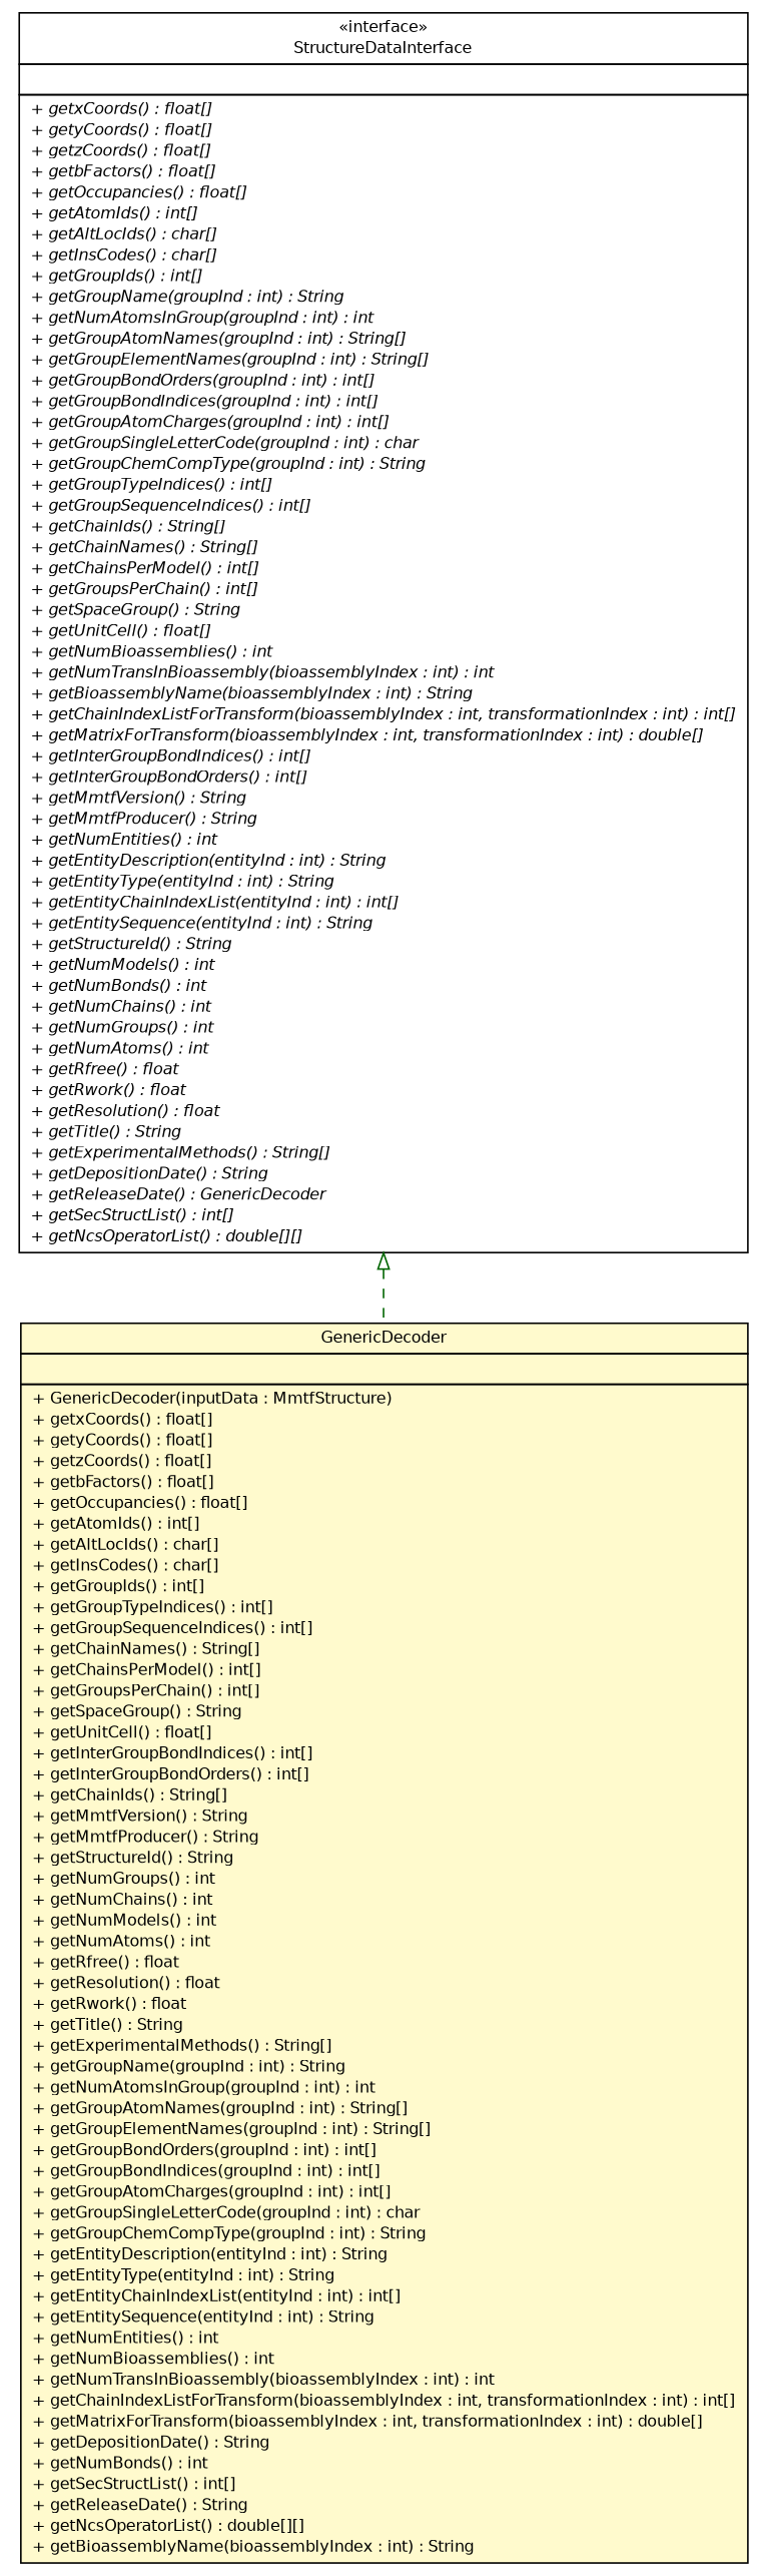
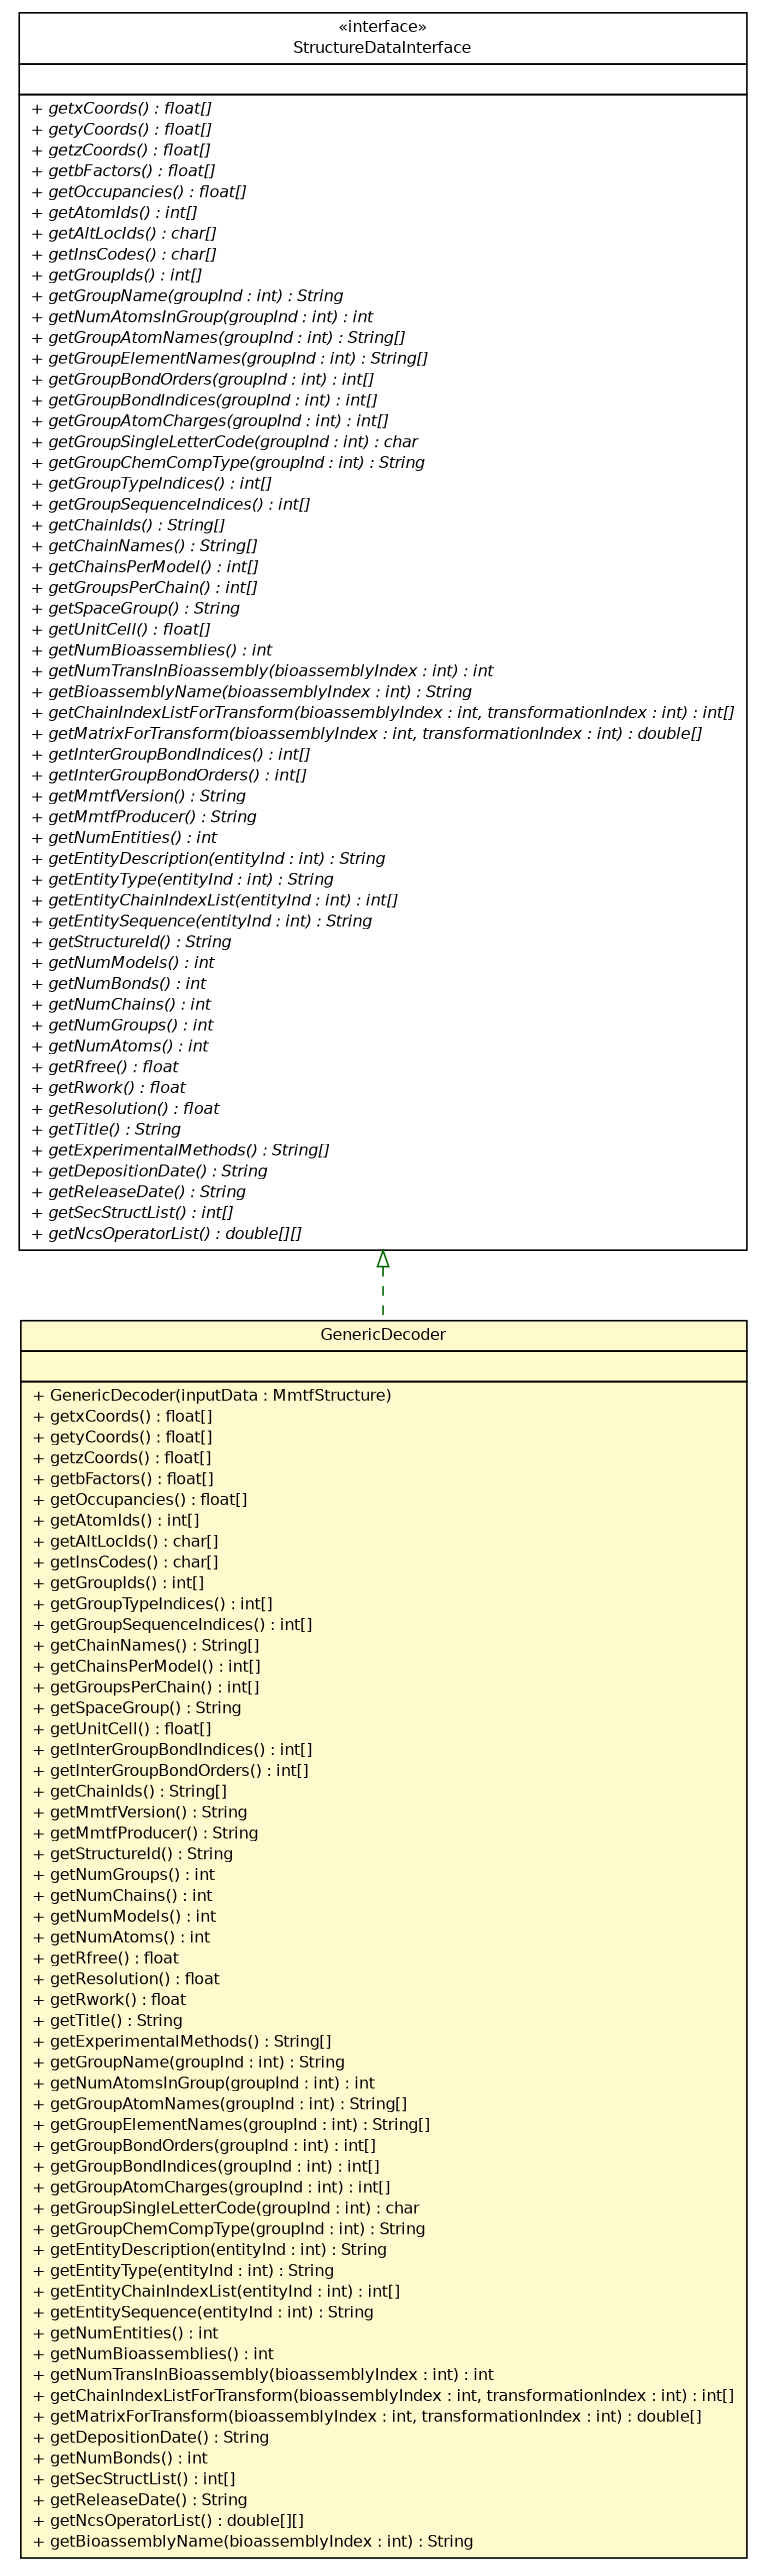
  digraph {
    nodesep=0.25
    ranksep=0.5
    node [fontcolor=black fontname=Helvetica fontsize=10.0 shape=plaintext]
-   n1 [label=<<table title="org.rcsb.mmtf.api.StructureDataInterface" border="0" cellborder="1" cellspacing="0" cellpadding="2" port="p" href="../api/StructureDataInterface.html"> 		<tr><td><table border="0" cellspacing="0" cellpadding="1"> <tr><td align="center" balign="center"> &#171;interface&#187; </td></tr> <tr><td align="center" balign="center"> StructureDataInterface </td></tr> 		</table></td></tr> 		<tr><td><table border="0" cellspacing="0" cellpadding="1"> <tr><td align="left" balign="left">  </td></tr> 		</table></td></tr> 		<tr><td><table border="0" cellspacing="0" cellpadding="1"> <tr><td align="left" balign="left"><font face="Helvetica-Oblique" point-size="10.0"> + getxCoords() : float[] </font></td></tr> <tr><td align="left" balign="left"><font face="Helvetica-Oblique" point-size="10.0"> + getyCoords() : float[] </font></td></tr> <tr><td align="left" balign="left"><font face="Helvetica-Oblique" point-size="10.0"> + getzCoords() : float[] </font></td></tr> <tr><td align="left" balign="left"><font face="Helvetica-Oblique" point-size="10.0"> + getbFactors() : float[] </font></td></tr> <tr><td align="left" balign="left"><font face="Helvetica-Oblique" point-size="10.0"> + getOccupancies() : float[] </font></td></tr> <tr><td align="left" balign="left"><font face="Helvetica-Oblique" point-size="10.0"> + getAtomIds() : int[] </font></td></tr> <tr><td align="left" balign="left"><font face="Helvetica-Oblique" point-size="10.0"> + getAltLocIds() : char[] </font></td></tr> <tr><td align="left" balign="left"><font face="Helvetica-Oblique" point-size="10.0"> + getInsCodes() : char[] </font></td></tr> <tr><td align="left" balign="left"><font face="Helvetica-Oblique" point-size="10.0"> + getGroupIds() : int[] </font></td></tr> <tr><td align="left" balign="left"><font face="Helvetica-Oblique" point-size="10.0"> + getGroupName(groupInd : int) : String </font></td></tr> <tr><td align="left" balign="left"><font face="Helvetica-Oblique" point-size="10.0"> + getNumAtomsInGroup(groupInd : int) : int </font></td></tr> <tr><td align="left" balign="left"><font face="Helvetica-Oblique" point-size="10.0"> + getGroupAtomNames(groupInd : int) : String[] </font></td></tr> <tr><td align="left" balign="left"><font face="Helvetica-Oblique" point-size="10.0"> + getGroupElementNames(groupInd : int) : String[] </font></td></tr> <tr><td align="left" balign="left"><font face="Helvetica-Oblique" point-size="10.0"> + getGroupBondOrders(groupInd : int) : int[] </font></td></tr> <tr><td align="left" balign="left"><font face="Helvetica-Oblique" point-size="10.0"> + getGroupBondIndices(groupInd : int) : int[] </font></td></tr> <tr><td align="left" balign="left"><font face="Helvetica-Oblique" point-size="10.0"> + getGroupAtomCharges(groupInd : int) : int[] </font></td></tr> <tr><td align="left" balign="left"><font face="Helvetica-Oblique" point-size="10.0"> + getGroupSingleLetterCode(groupInd : int) : char </font></td></tr> <tr><td align="left" balign="left"><font face="Helvetica-Oblique" point-size="10.0"> + getGroupChemCompType(groupInd : int) : String </font></td></tr> <tr><td align="left" balign="left"><font face="Helvetica-Oblique" point-size="10.0"> + getGroupTypeIndices() : int[] </font></td></tr> <tr><td align="left" balign="left"><font face="Helvetica-Oblique" point-size="10.0"> + getGroupSequenceIndices() : int[] </font></td></tr> <tr><td align="left" balign="left"><font face="Helvetica-Oblique" point-size="10.0"> + getChainIds() : String[] </font></td></tr> <tr><td align="left" balign="left"><font face="Helvetica-Oblique" point-size="10.0"> + getChainNames() : String[] </font></td></tr> <tr><td align="left" balign="left"><font face="Helvetica-Oblique" point-size="10.0"> + getChainsPerModel() : int[] </font></td></tr> <tr><td align="left" balign="left"><font face="Helvetica-Oblique" point-size="10.0"> + getGroupsPerChain() : int[] </font></td></tr> <tr><td align="left" balign="left"><font face="Helvetica-Oblique" point-size="10.0"> + getSpaceGroup() : String </font></td></tr> <tr><td align="left" balign="left"><font face="Helvetica-Oblique" point-size="10.0"> + getUnitCell() : float[] </font></td></tr> <tr><td align="left" balign="left"><font face="Helvetica-Oblique" point-size="10.0"> + getNumBioassemblies() : int </font></td></tr> <tr><td align="left" balign="left"><font face="Helvetica-Oblique" point-size="10.0"> + getNumTransInBioassembly(bioassemblyIndex : int) : int </font></td></tr> <tr><td align="left" balign="left"><font face="Helvetica-Oblique" point-size="10.0"> + getBioassemblyName(bioassemblyIndex : int) : String </font></td></tr> <tr><td align="left" balign="left"><font face="Helvetica-Oblique" point-size="10.0"> + getChainIndexListForTransform(bioassemblyIndex : int, transformationIndex : int) : int[] </font></td></tr> <tr><td align="left" balign="left"><font face="Helvetica-Oblique" point-size="10.0"> + getMatrixForTransform(bioassemblyIndex : int, transformationIndex : int) : double[] </font></td></tr> <tr><td align="left" balign="left"><font face="Helvetica-Oblique" point-size="10.0"> + getInterGroupBondIndices() : int[] </font></td></tr> <tr><td align="left" balign="left"><font face="Helvetica-Oblique" point-size="10.0"> + getInterGroupBondOrders() : int[] </font></td></tr> <tr><td align="left" balign="left"><font face="Helvetica-Oblique" point-size="10.0"> + getMmtfVersion() : String </font></td></tr> <tr><td align="left" balign="left"><font face="Helvetica-Oblique" point-size="10.0"> + getMmtfProducer() : String </font></td></tr> <tr><td align="left" balign="left"><font face="Helvetica-Oblique" point-size="10.0"> + getNumEntities() : int </font></td></tr> <tr><td align="left" balign="left"><font face="Helvetica-Oblique" point-size="10.0"> + getEntityDescription(entityInd : int) : String </font></td></tr> <tr><td align="left" balign="left"><font face="Helvetica-Oblique" point-size="10.0"> + getEntityType(entityInd : int) : String </font></td></tr> <tr><td align="left" balign="left"><font face="Helvetica-Oblique" point-size="10.0"> + getEntityChainIndexList(entityInd : int) : int[] </font></td></tr> <tr><td align="left" balign="left"><font face="Helvetica-Oblique" point-size="10.0"> + getEntitySequence(entityInd : int) : String </font></td></tr> <tr><td align="left" balign="left"><font face="Helvetica-Oblique" point-size="10.0"> + getStructureId() : String </font></td></tr> <tr><td align="left" balign="left"><font face="Helvetica-Oblique" point-size="10.0"> + getNumModels() : int </font></td></tr> <tr><td align="left" balign="left"><font face="Helvetica-Oblique" point-size="10.0"> + getNumBonds() : int </font></td></tr> <tr><td align="left" balign="left"><font face="Helvetica-Oblique" point-size="10.0"> + getNumChains() : int </font></td></tr> <tr><td align="left" balign="left"><font face="Helvetica-Oblique" point-size="10.0"> + getNumGroups() : int </font></td></tr> <tr><td align="left" balign="left"><font face="Helvetica-Oblique" point-size="10.0"> + getNumAtoms() : int </font></td></tr> <tr><td align="left" balign="left"><font face="Helvetica-Oblique" point-size="10.0"> + getRfree() : float </font></td></tr> <tr><td align="left" balign="left"><font face="Helvetica-Oblique" point-size="10.0"> + getRwork() : float </font></td></tr> <tr><td align="left" balign="left"><font face="Helvetica-Oblique" point-size="10.0"> + getResolution() : float </font></td></tr> <tr><td align="left" balign="left"><font face="Helvetica-Oblique" point-size="10.0"> + getTitle() : String </font></td></tr> <tr><td align="left" balign="left"><font face="Helvetica-Oblique" point-size="10.0"> + getExperimentalMethods() : String[] </font></td></tr> <tr><td align="left" balign="left"><font face="Helvetica-Oblique" point-size="10.0"> + getDepositionDate() : String </font></td></tr> <tr><td align="left" balign="left"><font face="Helvetica-Oblique" point-size="10.0"> + getReleaseDate() : GenericDecoder </font></td></tr> <tr><td align="left" balign="left"><font face="Helvetica-Oblique" point-size="10.0"> + getSecStructList() : int[] </font></td></tr> <tr><td align="left" balign="left"><font face="Helvetica-Oblique" point-size="10.0"> + getNcsOperatorList() : double[][] </font></td></tr> 		</table></td></tr> 		</table>>]
+   n1 [label=<<table title="org.rcsb.mmtf.api.StructureDataInterface" border="0" cellborder="1" cellspacing="0" cellpadding="2" port="p" href="../api/StructureDataInterface.html"> 		<tr><td><table border="0" cellspacing="0" cellpadding="1"> <tr><td align="center" balign="center"> &#171;interface&#187; </td></tr> <tr><td align="center" balign="center"> StructureDataInterface </td></tr> 		</table></td></tr> 		<tr><td><table border="0" cellspacing="0" cellpadding="1"> <tr><td align="left" balign="left">  </td></tr> 		</table></td></tr> 		<tr><td><table border="0" cellspacing="0" cellpadding="1"> <tr><td align="left" balign="left"><font face="Helvetica-Oblique" point-size="10.0"> + getxCoords() : float[] </font></td></tr> <tr><td align="left" balign="left"><font face="Helvetica-Oblique" point-size="10.0"> + getyCoords() : float[] </font></td></tr> <tr><td align="left" balign="left"><font face="Helvetica-Oblique" point-size="10.0"> + getzCoords() : float[] </font></td></tr> <tr><td align="left" balign="left"><font face="Helvetica-Oblique" point-size="10.0"> + getbFactors() : float[] </font></td></tr> <tr><td align="left" balign="left"><font face="Helvetica-Oblique" point-size="10.0"> + getOccupancies() : float[] </font></td></tr> <tr><td align="left" balign="left"><font face="Helvetica-Oblique" point-size="10.0"> + getAtomIds() : int[] </font></td></tr> <tr><td align="left" balign="left"><font face="Helvetica-Oblique" point-size="10.0"> + getAltLocIds() : char[] </font></td></tr> <tr><td align="left" balign="left"><font face="Helvetica-Oblique" point-size="10.0"> + getInsCodes() : char[] </font></td></tr> <tr><td align="left" balign="left"><font face="Helvetica-Oblique" point-size="10.0"> + getGroupIds() : int[] </font></td></tr> <tr><td align="left" balign="left"><font face="Helvetica-Oblique" point-size="10.0"> + getGroupName(groupInd : int) : String </font></td></tr> <tr><td align="left" balign="left"><font face="Helvetica-Oblique" point-size="10.0"> + getNumAtomsInGroup(groupInd : int) : int </font></td></tr> <tr><td align="left" balign="left"><font face="Helvetica-Oblique" point-size="10.0"> + getGroupAtomNames(groupInd : int) : String[] </font></td></tr> <tr><td align="left" balign="left"><font face="Helvetica-Oblique" point-size="10.0"> + getGroupElementNames(groupInd : int) : String[] </font></td></tr> <tr><td align="left" balign="left"><font face="Helvetica-Oblique" point-size="10.0"> + getGroupBondOrders(groupInd : int) : int[] </font></td></tr> <tr><td align="left" balign="left"><font face="Helvetica-Oblique" point-size="10.0"> + getGroupBondIndices(groupInd : int) : int[] </font></td></tr> <tr><td align="left" balign="left"><font face="Helvetica-Oblique" point-size="10.0"> + getGroupAtomCharges(groupInd : int) : int[] </font></td></tr> <tr><td align="left" balign="left"><font face="Helvetica-Oblique" point-size="10.0"> + getGroupSingleLetterCode(groupInd : int) : char </font></td></tr> <tr><td align="left" balign="left"><font face="Helvetica-Oblique" point-size="10.0"> + getGroupChemCompType(groupInd : int) : String </font></td></tr> <tr><td align="left" balign="left"><font face="Helvetica-Oblique" point-size="10.0"> + getGroupTypeIndices() : int[] </font></td></tr> <tr><td align="left" balign="left"><font face="Helvetica-Oblique" point-size="10.0"> + getGroupSequenceIndices() : int[] </font></td></tr> <tr><td align="left" balign="left"><font face="Helvetica-Oblique" point-size="10.0"> + getChainIds() : String[] </font></td></tr> <tr><td align="left" balign="left"><font face="Helvetica-Oblique" point-size="10.0"> + getChainNames() : String[] </font></td></tr> <tr><td align="left" balign="left"><font face="Helvetica-Oblique" point-size="10.0"> + getChainsPerModel() : int[] </font></td></tr> <tr><td align="left" balign="left"><font face="Helvetica-Oblique" point-size="10.0"> + getGroupsPerChain() : int[] </font></td></tr> <tr><td align="left" balign="left"><font face="Helvetica-Oblique" point-size="10.0"> + getSpaceGroup() : String </font></td></tr> <tr><td align="left" balign="left"><font face="Helvetica-Oblique" point-size="10.0"> + getUnitCell() : float[] </font></td></tr> <tr><td align="left" balign="left"><font face="Helvetica-Oblique" point-size="10.0"> + getNumBioassemblies() : int </font></td></tr> <tr><td align="left" balign="left"><font face="Helvetica-Oblique" point-size="10.0"> + getNumTransInBioassembly(bioassemblyIndex : int) : int </font></td></tr> <tr><td align="left" balign="left"><font face="Helvetica-Oblique" point-size="10.0"> + getBioassemblyName(bioassemblyIndex : int) : String </font></td></tr> <tr><td align="left" balign="left"><font face="Helvetica-Oblique" point-size="10.0"> + getChainIndexListForTransform(bioassemblyIndex : int, transformationIndex : int) : int[] </font></td></tr> <tr><td align="left" balign="left"><font face="Helvetica-Oblique" point-size="10.0"> + getMatrixForTransform(bioassemblyIndex : int, transformationIndex : int) : double[] </font></td></tr> <tr><td align="left" balign="left"><font face="Helvetica-Oblique" point-size="10.0"> + getInterGroupBondIndices() : int[] </font></td></tr> <tr><td align="left" balign="left"><font face="Helvetica-Oblique" point-size="10.0"> + getInterGroupBondOrders() : int[] </font></td></tr> <tr><td align="left" balign="left"><font face="Helvetica-Oblique" point-size="10.0"> + getMmtfVersion() : String </font></td></tr> <tr><td align="left" balign="left"><font face="Helvetica-Oblique" point-size="10.0"> + getMmtfProducer() : String </font></td></tr> <tr><td align="left" balign="left"><font face="Helvetica-Oblique" point-size="10.0"> + getNumEntities() : int </font></td></tr> <tr><td align="left" balign="left"><font face="Helvetica-Oblique" point-size="10.0"> + getEntityDescription(entityInd : int) : String </font></td></tr> <tr><td align="left" balign="left"><font face="Helvetica-Oblique" point-size="10.0"> + getEntityType(entityInd : int) : String </font></td></tr> <tr><td align="left" balign="left"><font face="Helvetica-Oblique" point-size="10.0"> + getEntityChainIndexList(entityInd : int) : int[] </font></td></tr> <tr><td align="left" balign="left"><font face="Helvetica-Oblique" point-size="10.0"> + getEntitySequence(entityInd : int) : String </font></td></tr> <tr><td align="left" balign="left"><font face="Helvetica-Oblique" point-size="10.0"> + getStructureId() : String </font></td></tr> <tr><td align="left" balign="left"><font face="Helvetica-Oblique" point-size="10.0"> + getNumModels() : int </font></td></tr> <tr><td align="left" balign="left"><font face="Helvetica-Oblique" point-size="10.0"> + getNumBonds() : int </font></td></tr> <tr><td align="left" balign="left"><font face="Helvetica-Oblique" point-size="10.0"> + getNumChains() : int </font></td></tr> <tr><td align="left" balign="left"><font face="Helvetica-Oblique" point-size="10.0"> + getNumGroups() : int </font></td></tr> <tr><td align="left" balign="left"><font face="Helvetica-Oblique" point-size="10.0"> + getNumAtoms() : int </font></td></tr> <tr><td align="left" balign="left"><font face="Helvetica-Oblique" point-size="10.0"> + getRfree() : float </font></td></tr> <tr><td align="left" balign="left"><font face="Helvetica-Oblique" point-size="10.0"> + getRwork() : float </font></td></tr> <tr><td align="left" balign="left"><font face="Helvetica-Oblique" point-size="10.0"> + getResolution() : float </font></td></tr> <tr><td align="left" balign="left"><font face="Helvetica-Oblique" point-size="10.0"> + getTitle() : String </font></td></tr> <tr><td align="left" balign="left"><font face="Helvetica-Oblique" point-size="10.0"> + getExperimentalMethods() : String[] </font></td></tr> <tr><td align="left" balign="left"><font face="Helvetica-Oblique" point-size="10.0"> + getDepositionDate() : String </font></td></tr> <tr><td align="left" balign="left"><font face="Helvetica-Oblique" point-size="10.0"> + getReleaseDate() : String </font></td></tr> <tr><td align="left" balign="left"><font face="Helvetica-Oblique" point-size="10.0"> + getSecStructList() : int[] </font></td></tr> <tr><td align="left" balign="left"><font face="Helvetica-Oblique" point-size="10.0"> + getNcsOperatorList() : double[][] </font></td></tr> 		</table></td></tr> 		</table>>]
    n2 [label=<<table title="org.rcsb.mmtf.decoder.GenericDecoder" border="0" cellborder="1" cellspacing="0" cellpadding="2" port="p" bgcolor="lemonChiffon" href="./GenericDecoder.html"> 		<tr><td><table border="0" cellspacing="0" cellpadding="1"> <tr><td align="center" balign="center"> GenericDecoder </td></tr> 		</table></td></tr> 		<tr><td><table border="0" cellspacing="0" cellpadding="1"> <tr><td align="left" balign="left">  </td></tr> 		</table></td></tr> 		<tr><td><table border="0" cellspacing="0" cellpadding="1"> <tr><td align="left" balign="left"> + GenericDecoder(inputData : MmtfStructure) </td></tr> <tr><td align="left" balign="left"> + getxCoords() : float[] </td></tr> <tr><td align="left" balign="left"> + getyCoords() : float[] </td></tr> <tr><td align="left" balign="left"> + getzCoords() : float[] </td></tr> <tr><td align="left" balign="left"> + getbFactors() : float[] </td></tr> <tr><td align="left" balign="left"> + getOccupancies() : float[] </td></tr> <tr><td align="left" balign="left"> + getAtomIds() : int[] </td></tr> <tr><td align="left" balign="left"> + getAltLocIds() : char[] </td></tr> <tr><td align="left" balign="left"> + getInsCodes() : char[] </td></tr> <tr><td align="left" balign="left"> + getGroupIds() : int[] </td></tr> <tr><td align="left" balign="left"> + getGroupTypeIndices() : int[] </td></tr> <tr><td align="left" balign="left"> + getGroupSequenceIndices() : int[] </td></tr> <tr><td align="left" balign="left"> + getChainNames() : String[] </td></tr> <tr><td align="left" balign="left"> + getChainsPerModel() : int[] </td></tr> <tr><td align="left" balign="left"> + getGroupsPerChain() : int[] </td></tr> <tr><td align="left" balign="left"> + getSpaceGroup() : String </td></tr> <tr><td align="left" balign="left"> + getUnitCell() : float[] </td></tr> <tr><td align="left" balign="left"> + getInterGroupBondIndices() : int[] </td></tr> <tr><td align="left" balign="left"> + getInterGroupBondOrders() : int[] </td></tr> <tr><td align="left" balign="left"> + getChainIds() : String[] </td></tr> <tr><td align="left" balign="left"> + getMmtfVersion() : String </td></tr> <tr><td align="left" balign="left"> + getMmtfProducer() : String </td></tr> <tr><td align="left" balign="left"> + getStructureId() : String </td></tr> <tr><td align="left" balign="left"> + getNumGroups() : int </td></tr> <tr><td align="left" balign="left"> + getNumChains() : int </td></tr> <tr><td align="left" balign="left"> + getNumModels() : int </td></tr> <tr><td align="left" balign="left"> + getNumAtoms() : int </td></tr> <tr><td align="left" balign="left"> + getRfree() : float </td></tr> <tr><td align="left" balign="left"> + getResolution() : float </td></tr> <tr><td align="left" balign="left"> + getRwork() : float </td></tr> <tr><td align="left" balign="left"> + getTitle() : String </td></tr> <tr><td align="left" balign="left"> + getExperimentalMethods() : String[] </td></tr> <tr><td align="left" balign="left"> + getGroupName(groupInd : int) : String </td></tr> <tr><td align="left" balign="left"> + getNumAtomsInGroup(groupInd : int) : int </td></tr> <tr><td align="left" balign="left"> + getGroupAtomNames(groupInd : int) : String[] </td></tr> <tr><td align="left" balign="left"> + getGroupElementNames(groupInd : int) : String[] </td></tr> <tr><td align="left" balign="left"> + getGroupBondOrders(groupInd : int) : int[] </td></tr> <tr><td align="left" balign="left"> + getGroupBondIndices(groupInd : int) : int[] </td></tr> <tr><td align="left" balign="left"> + getGroupAtomCharges(groupInd : int) : int[] </td></tr> <tr><td align="left" balign="left"> + getGroupSingleLetterCode(groupInd : int) : char </td></tr> <tr><td align="left" balign="left"> + getGroupChemCompType(groupInd : int) : String </td></tr> <tr><td align="left" balign="left"> + getEntityDescription(entityInd : int) : String </td></tr> <tr><td align="left" balign="left"> + getEntityType(entityInd : int) : String </td></tr> <tr><td align="left" balign="left"> + getEntityChainIndexList(entityInd : int) : int[] </td></tr> <tr><td align="left" balign="left"> + getEntitySequence(entityInd : int) : String </td></tr> <tr><td align="left" balign="left"> + getNumEntities() : int </td></tr> <tr><td align="left" balign="left"> + getNumBioassemblies() : int </td></tr> <tr><td align="left" balign="left"> + getNumTransInBioassembly(bioassemblyIndex : int) : int </td></tr> <tr><td align="left" balign="left"> + getChainIndexListForTransform(bioassemblyIndex : int, transformationIndex : int) : int[] </td></tr> <tr><td align="left" balign="left"> + getMatrixForTransform(bioassemblyIndex : int, transformationIndex : int) : double[] </td></tr> <tr><td align="left" balign="left"> + getDepositionDate() : String </td></tr> <tr><td align="left" balign="left"> + getNumBonds() : int </td></tr> <tr><td align="left" balign="left"> + getSecStructList() : int[] </td></tr> <tr><td align="left" balign="left"> + getReleaseDate() : String </td></tr> <tr><td align="left" balign="left"> + getNcsOperatorList() : double[][] </td></tr> <tr><td align="left" balign="left"> + getBioassemblyName(bioassemblyIndex : int) : String </td></tr> 		</table></td></tr> 		</table>>]
    n1 -> n2 [arrowtail=empty dir=back fontname=Helvetica fontsize=10 headport=p labelfontname=Helvetica labelfontsize=10 style=dashed tailport=p color=darkgreen]
  }
